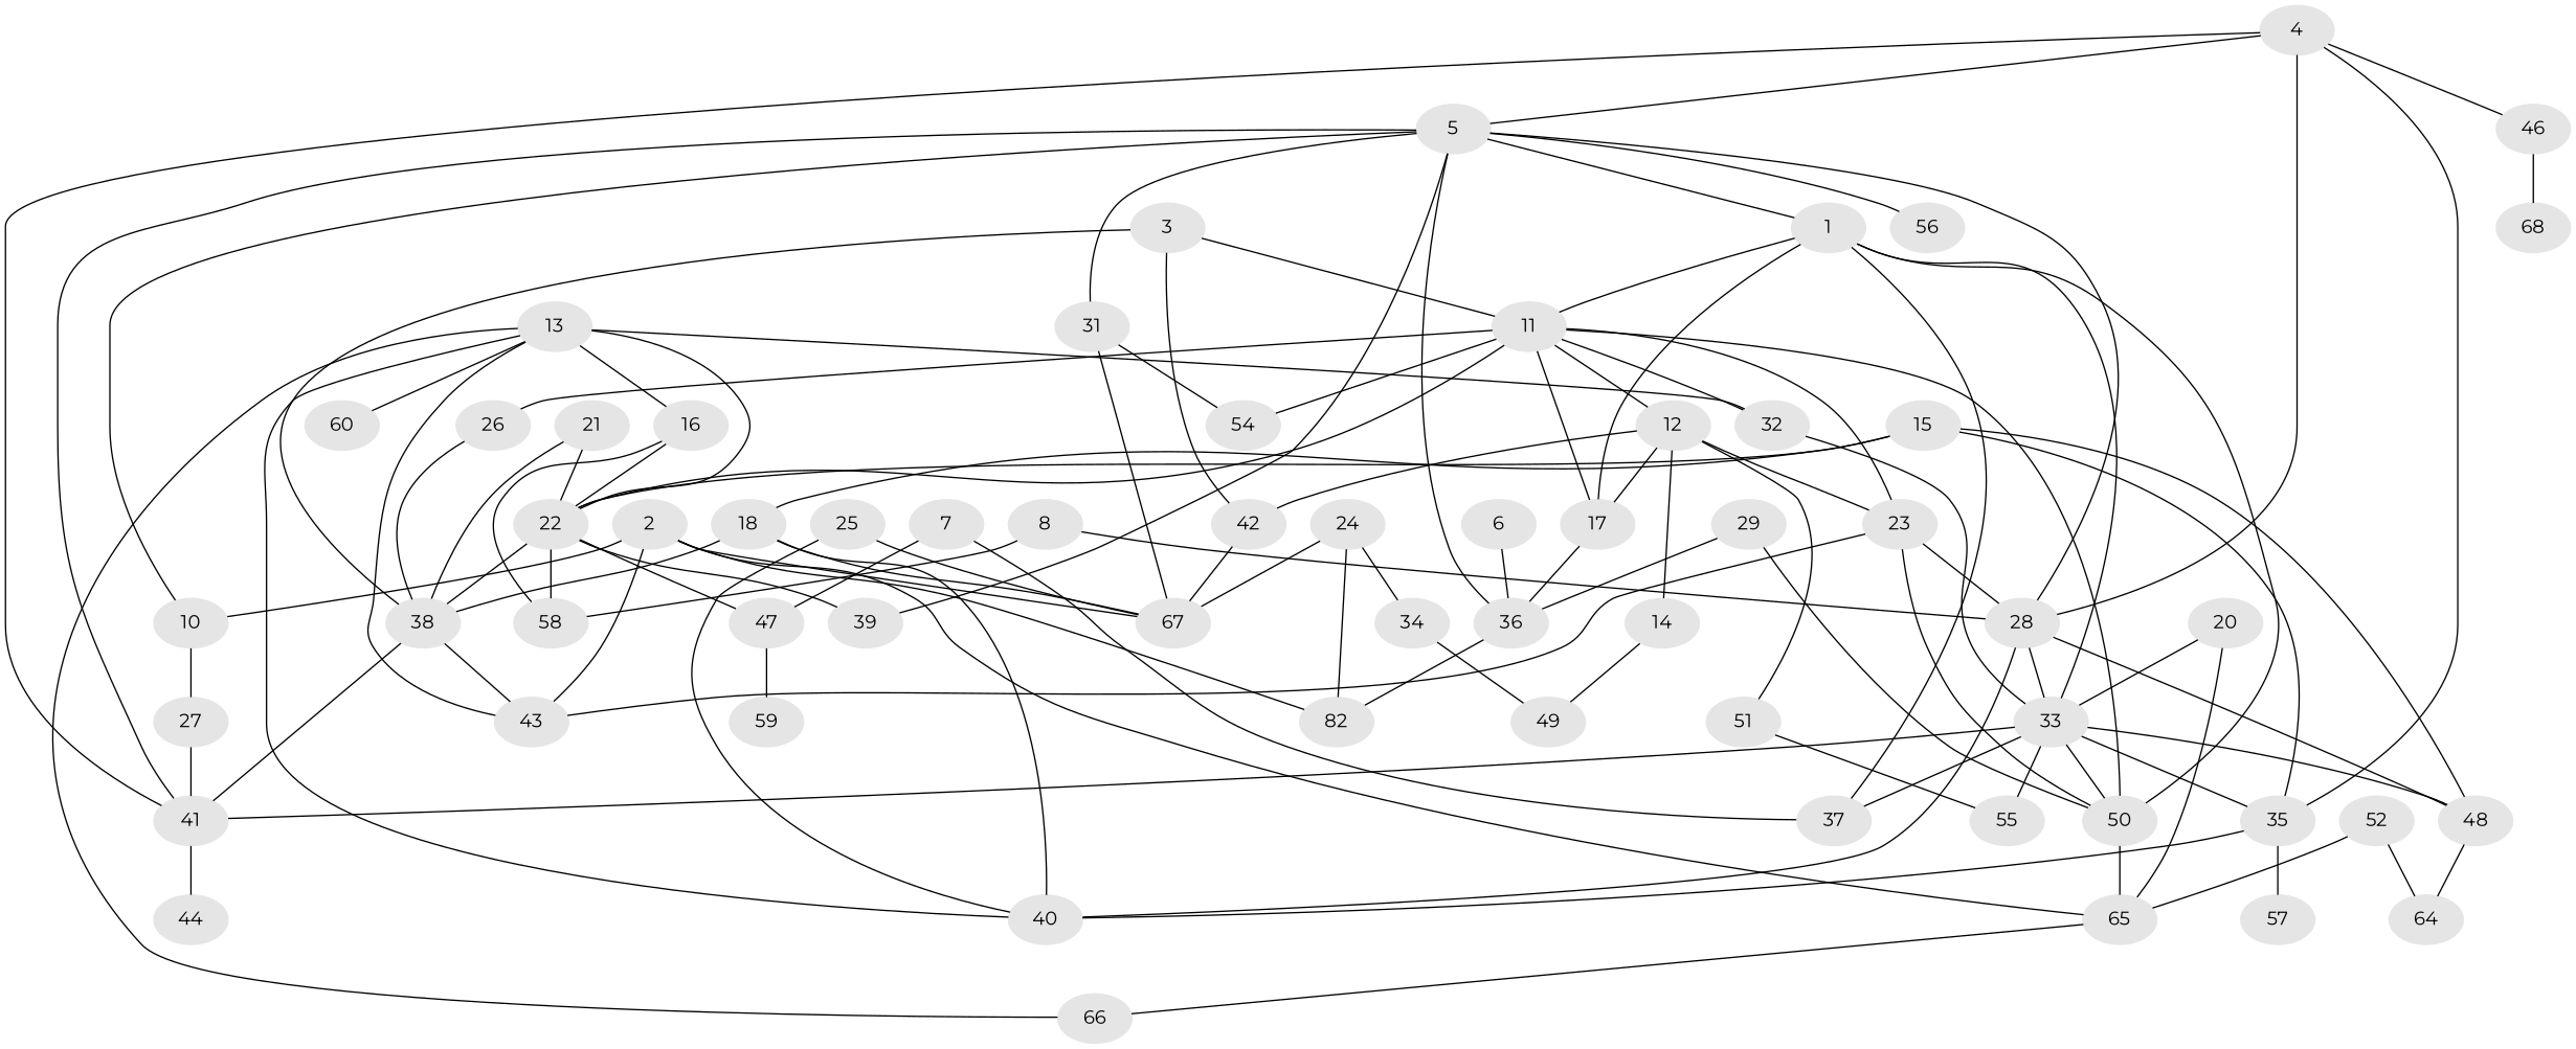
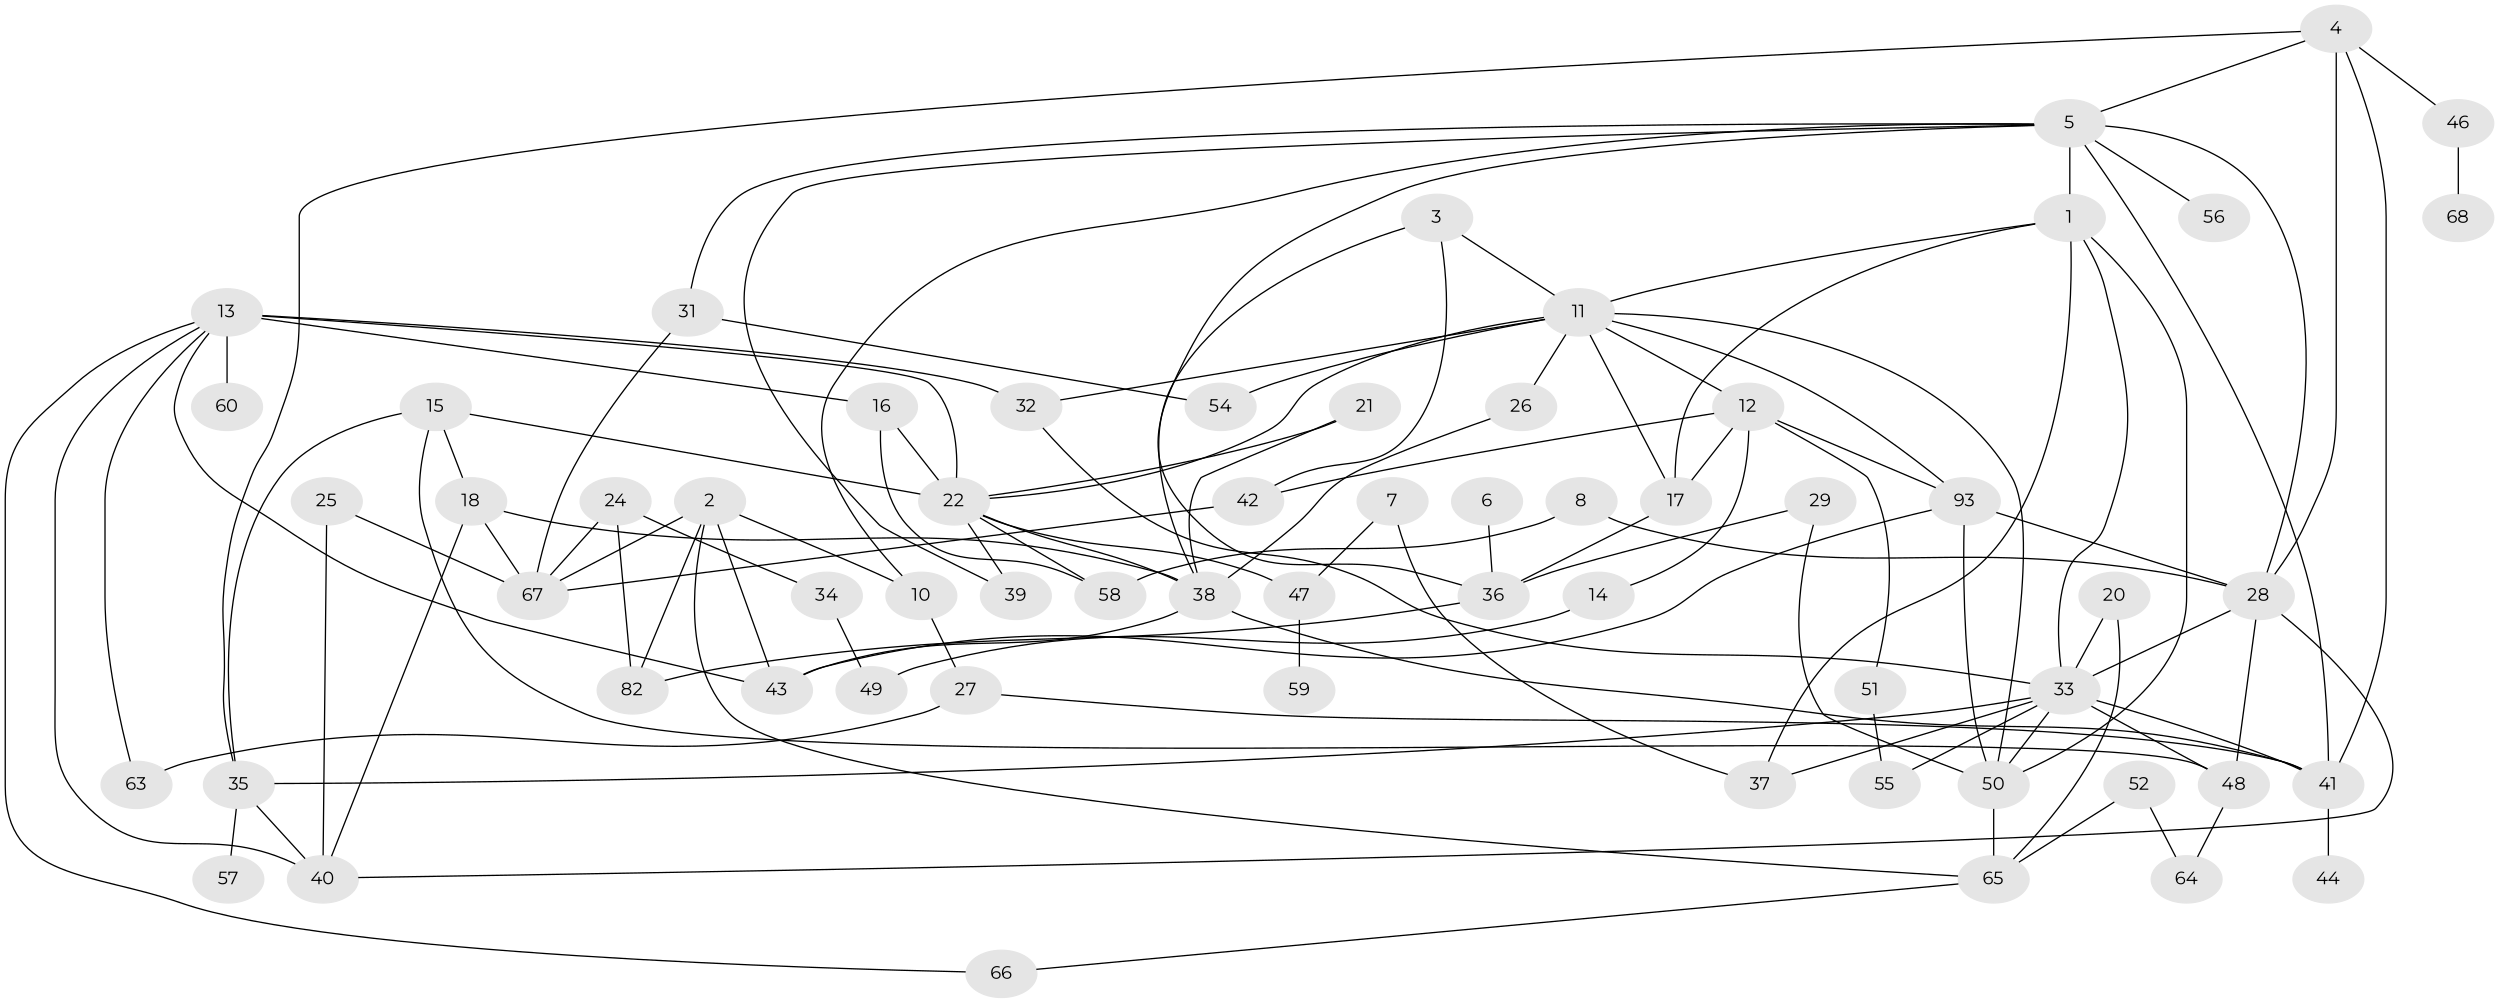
  graph {
    fontname=Montserrat
    node [color=gray90 fontname=Montserrat style=filled]
    edge [fontname=Montserrat weight=1.0]
    2
    10
    n3 [label=82]
    65
    67
    43
    27
    66
    3
    11
    38
    42
    17
    50
    12
    22
-   23
+   23 [label=93]
    26
    32
    54
    41
    4
    5
    28
    35
    46
    n27 [label=1]
    31
    36
    39
    56
    33
    40
    48
    57
    44
    68
    37
    6
    7
    47
    59
    8
    58
    55
+   63
    14
    51
    49
    13
    16
    60
    15
    18
    64
    20
    21
    24
    34
    25
    29
    52
    2 -- 10
    2 -- n3
    2 -- 65
    2 -- 67
    2 -- 43
    10 -- 27
    65 -- 66
    27 -- 41
+   27 -- 63
    3 -- 11
    3 -- 38
    3 -- 42
    11 -- 17
    11 -- 50
    11 -- 12
    11 -- 22
    11 -- 23
    11 -- 26
    11 -- 32
    11 -- 54
    38 -- 43
    38 -- 41
    42 -- 67
    17 -- 36
    50 -- 65
    12 -- 42
    12 -- 17
    12 -- 23
    12 -- 14
    12 -- 51
    22 -- 38
    22 -- 39
    22 -- 47
    22 -- 58
    23 -- 43
    23 -- 50
    23 -- 28 [weight=2.0]
    26 -- 38
    32 -- 33
    41 -- 44
    4 -- 41
    4 -- 5
    4 -- 28
    4 -- 35
    4 -- 46
    5 -- 10
    5 -- 41
    5 -- 28
    5 -- n27
    5 -- 31
    5 -- 36
    5 -- 39
    5 -- 56
    28 -- 33
    28 -- 40
    28 -- 48
    35 -- 40
    35 -- 57
    46 -- 68
    n27 -- 11
    n27 -- 17
    n27 -- 50 [weight=2.0]
    n27 -- 33
    n27 -- 37
    31 -- 67
    31 -- 54
    36 -- n3
    33 -- 50
    33 -- 41
    33 -- 35
    33 -- 48
    33 -- 37 [weight=2.0]
    33 -- 55
    48 -- 64
    6 -- 36
    7 -- 37
    7 -- 47
    47 -- 59
    8 -- 28
    8 -- 58
    14 -- 49
    51 -- 55
    13 -- 43
    13 -- 66
    13 -- 22 [weight=2.0]
    13 -- 32
    13 -- 40
+   13 -- 63
    13 -- 16
    13 -- 60
    16 -- 22
    16 -- 58
    15 -- 22
    15 -- 35
    15 -- 48
    15 -- 18
    18 -- 67
    18 -- 38
    18 -- 40
    20 -- 65
    20 -- 33
    21 -- 38
    21 -- 22
    24 -- n3
    24 -- 67
    24 -- 34
    34 -- 49
    25 -- 67
    25 -- 40
    29 -- 50
    29 -- 36
    52 -- 65
    52 -- 64
  }
